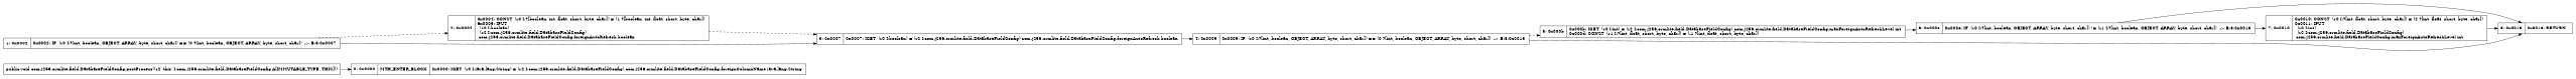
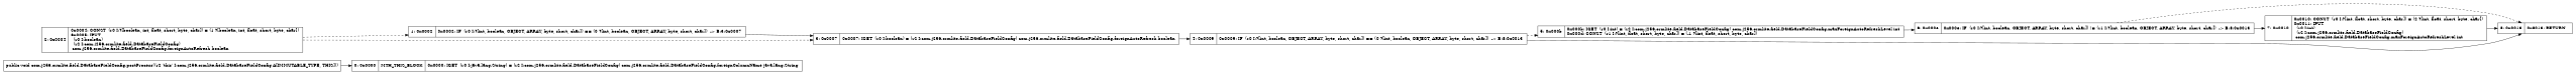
  digraph {
    rankdir=LR
    node [shape=record]
-   n1 [label="{0\:\ 0x0000|MTH_ENTER_BLOCK\l|0x0000: IGET  (r0 I:java.lang.String) = (r2 I:com.j256.ormlite.field.DatabaseFieldConfig) com.j256.ormlite.field.DatabaseFieldConfig.foreignColumnName java.lang.String \l}"]
+   n1 [label="{0\:\ 0x0000|MTH_THIS_BLOCK\l|0x0000: IGET  (r0 I:java.lang.String) = (r2 I:com.j256.ormlite.field.DatabaseFieldConfig) com.j256.ormlite.field.DatabaseFieldConfig.foreignColumnName java.lang.String \l}"]
    n2 [label="{1\:\ 0x0002|0x0002: IF  (r0 I:?[int, boolean, OBJECT, ARRAY, byte, short, char]) == (0 ?[int, boolean, OBJECT, ARRAY, byte, short, char])  \-\> B:3:0x0007 \l}"]
    n3 [label="{2\:\ 0x0004|0x0004: CONST  (r0 I:?[boolean, int, float, short, byte, char]) = (1 ?[boolean, int, float, short, byte, char]) \l6x0005: IPUT  \l  (r0 I:boolean)\l  (r2 I:com.j256.ormlite.field.DatabaseFieldConfig)\l com.j256.ormlite.field.DatabaseFieldConfig.foreignAutoRefresh boolean \l}"]
    n4 [label="{3\:\ 0x0007|0x0007: IGET  (r0 I:boolean) = (r2 I:com.j256.ormlite.field.DatabaseFieldConfig) com.j256.ormlite.field.DatabaseFieldConfig.foreignAutoRefresh boolean \l}"]
    n5 [label="{4\:\ 0x0009|0x0009: IF  (r0 I:?[int, boolean, OBJECT, ARRAY, byte, short, char]) == (0 ?[int, boolean, OBJECT, ARRAY, byte, short, char])  \-\> B:8:0x0013 \l}"]
    n6 [label="{5\:\ 0x000b|0x000b: IGET  (r0 I:int) = (r2 I:com.j256.ormlite.field.DatabaseFieldConfig) com.j256.ormlite.field.DatabaseFieldConfig.maxForeignAutoRefreshLevel int \l0x000d: CONST  (r1 I:?[int, float, short, byte, char]) = (\-1 ?[int, float, short, byte, char]) \l}"]
    n7 [label="{8\:\ 0x0013|0x8013: RETURN   \l}"]
    n8 [label="{6\:\ 0x000e|0x000e: IF  (r0 I:?[int, boolean, OBJECT, ARRAY, byte, short, char]) != (r1 I:?[int, boolean, OBJECT, ARRAY, byte, short, char])  \-\> B:8:0x0013 \l}"]
    n9 [label="{7\:\ 0x0010|0x0010: CONST  (r0 I:?[int, float, short, byte, char]) = (2 ?[int, float, short, byte, char]) \l0x0011: IPUT  \l  (r0 I:int)\l  (r2 I:com.j256.ormlite.field.DatabaseFieldConfig)\l com.j256.ormlite.field.DatabaseFieldConfig.maxForeignAutoRefreshLevel int \l}"]
    n10 [label="{public void com.j256.ormlite.field.DatabaseFieldConfig.postProcess((r2 'this' I:com.j256.ormlite.field.DatabaseFieldConfig A[IMMUTABLE_TYPE, THIS])) }"]
-   n2 -> n3 [style=dashed]
+   n3 -> n2 [style=dashed]
    n2 -> n4
    n3 -> n4 [style=dashed]
    n4 -> n5
    n5 -> n6 [style=dashed]
    n5 -> n7
    n6 -> n8
-   n8 -> n7
+   n8 -> n7 [style=dashed]
    n8 -> n9 [style=solid]
    n9 -> n7
    n10 -> n1
  }
